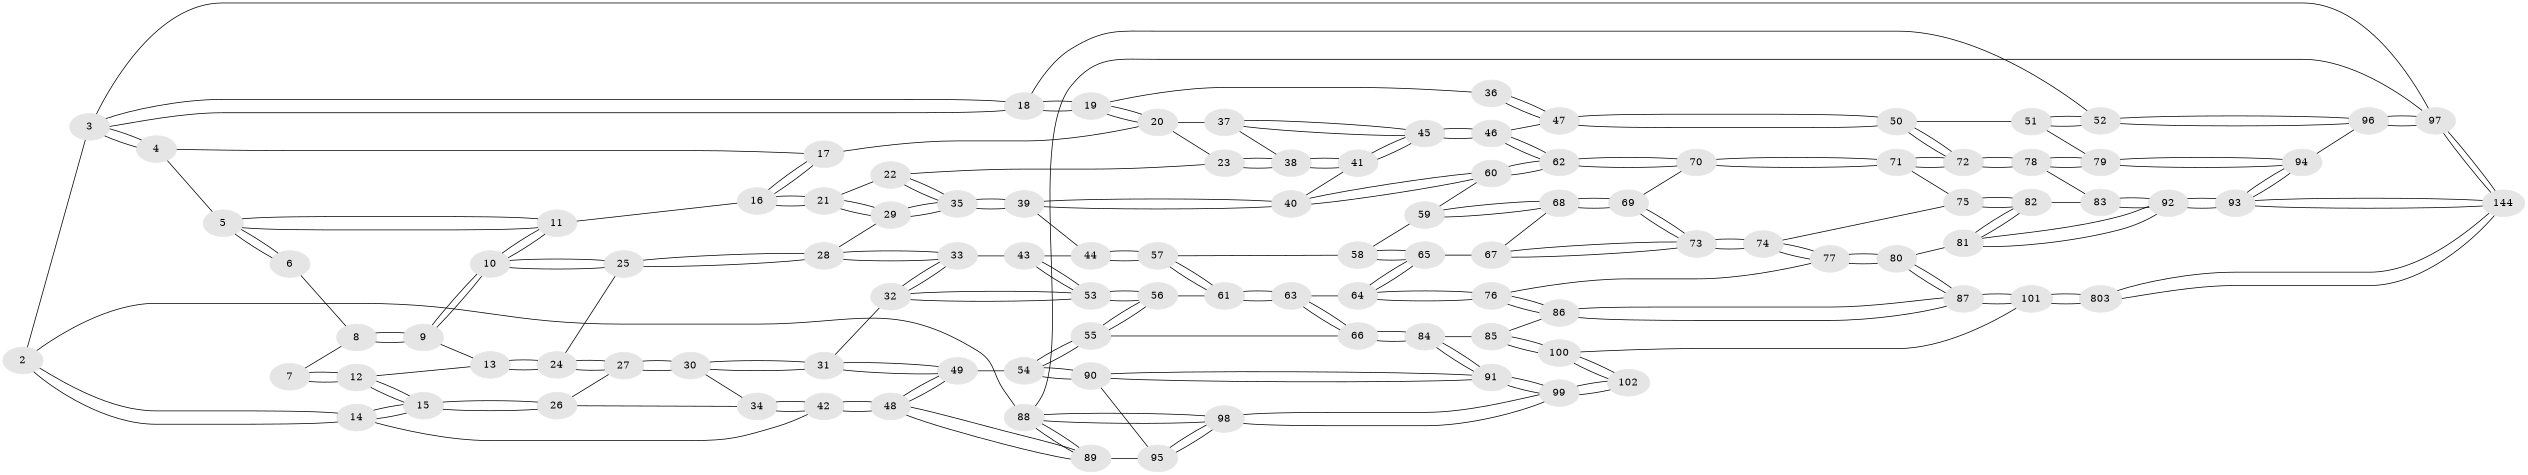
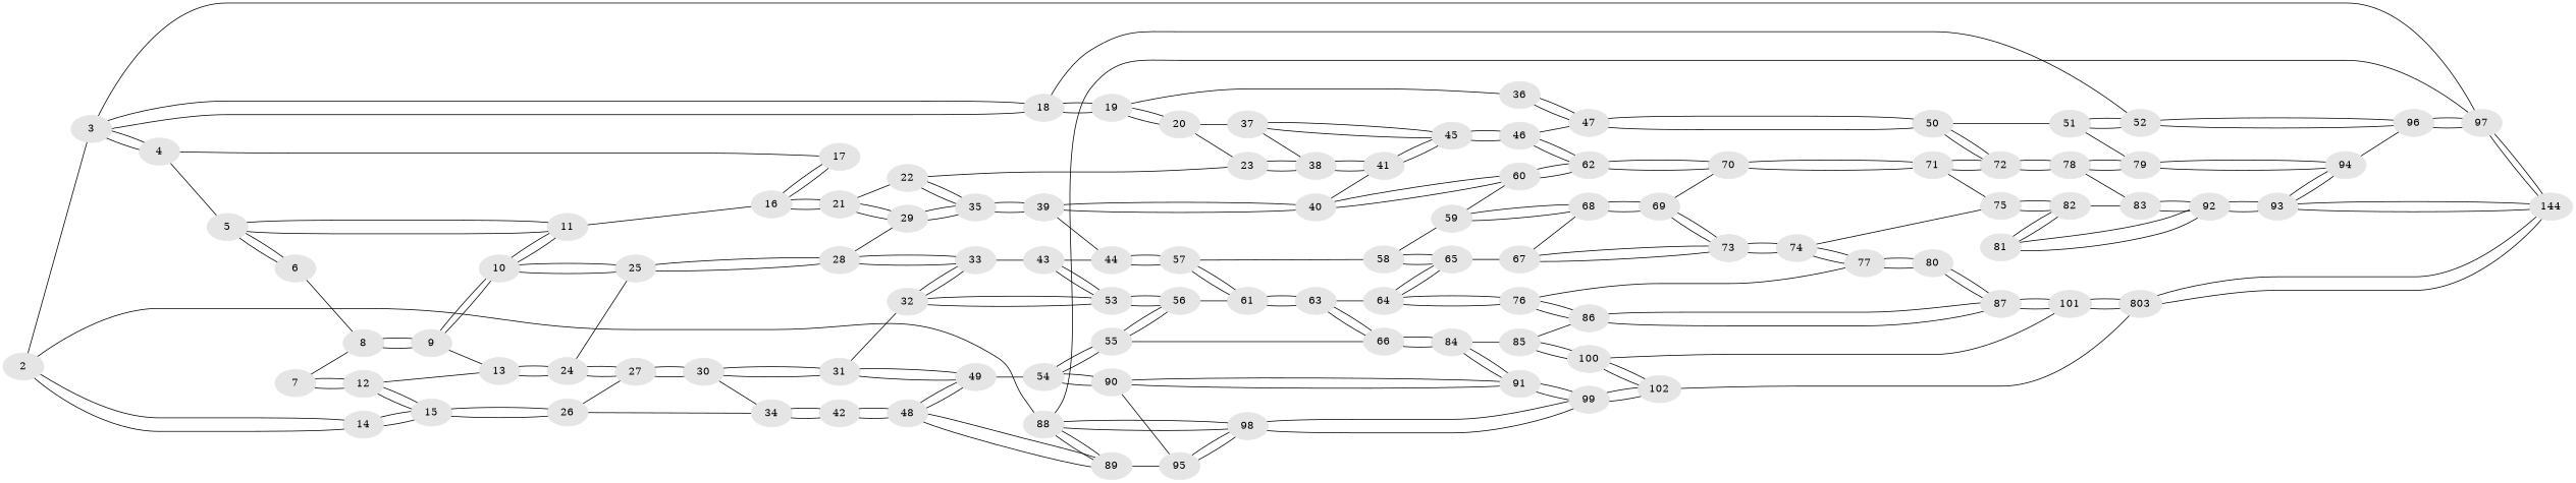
  graph {
    rankdir=LR
    node [color=gray90 style=filled]
    2
    3
    14
    88
    7
    8
    12
    4
    18
    97
    15
    42
    89
    98
    5
    17
    19
    52
    n19 [label=144]
    6
    11
    20
    16
    9
    13
    10
    25
    24
    28
    21
    26
    27
    48
    34
    22
    29
    23
    37
    36
    96
    47
    38
    35
    39
    41
    30
    33
    31
    43
    32
    49
    53
    54
    56
    44
    40
    45
    50
    46
    60
    57
    62
    61
    58
    70
    51
    72
    95
    55
    90
    79
    78
    94
    66
    91
    84
    63
    59
    65
    68
    67
    69
    64
    71
    76
    77
    86
    73
    85
    74
    75
    82
    83
    80
    87
    81
    92
    101
    93
    100
    99
    102
    n103 [label=803]
    2 -- 3
    2 -- 14
    2 -- 14
    2 -- 88
    3 -- 4
    3 -- 4
    3 -- 18
    3 -- 18
    3 -- 97
    14 -- 15
    14 -- 15
-   14 -- 42
    88 -- 97
    88 -- 89
    88 -- 89
    88 -- 98
    88 -- 98
    7 -- 8
    7 -- 12
    7 -- 12
    8 -- 9
    8 -- 9
    12 -- 15
    12 -- 15
    12 -- 13
    4 -- 5
    4 -- 17
    18 -- 19
    18 -- 19
    18 -- 52
    97 -- n19
    97 -- n19
    15 -- 26
    15 -- 26
    42 -- 48
    42 -- 48
    89 -- 95
    98 -- 99
    98 -- 99
    5 -- 6
    5 -- 6
    5 -- 11
    5 -- 11
-   17 -- 20
    19 -- 20
    19 -- 20
    19 -- 36
    52 -- 96
    52 -- 96
    6 -- 8
    11 -- 16
    20 -- 23
    20 -- 37
    16 -- 17
    16 -- 17
    16 -- 21
    16 -- 21
    9 -- 13
    9 -- 10
    9 -- 10
    13 -- 24
    13 -- 24
    10 -- 11
    10 -- 11
    10 -- 25
    10 -- 25
    25 -- 28
    25 -- 28
    24 -- 25
    24 -- 27
    24 -- 27
    28 -- 29
    28 -- 33
    28 -- 33
    21 -- 22
    21 -- 29
    21 -- 29
    26 -- 27
    26 -- 34
    27 -- 30
    27 -- 30
    48 -- 89
    48 -- 89
    48 -- 49
    48 -- 49
    34 -- 42
    34 -- 42
    22 -- 23
    22 -- 35
    22 -- 35
    29 -- 35
    29 -- 35
    23 -- 38
    23 -- 38
    37 -- 38
    37 -- 45
    37 -- 45
    36 -- 47
    36 -- 47
    96 -- 97
    96 -- 97
    47 -- 50
    47 -- 50
    38 -- 41
    38 -- 41
    35 -- 39
    35 -- 39
    39 -- 44
    39 -- 40
    39 -- 40
    41 -- 45
    41 -- 45
    30 -- 34
    30 -- 31
    30 -- 31
    33 -- 43
    31 -- 32
    31 -- 49
    31 -- 49
    43 -- 53
    43 -- 53
    43 -- 44
    32 -- 33
    32 -- 33
    32 -- 53
    32 -- 53
    49 -- 54
    53 -- 56
    53 -- 56
    54 -- 55
    54 -- 55
    54 -- 90
    54 -- 90
    56 -- 61
    44 -- 57
    44 -- 57
    40 -- 41
    40 -- 60
    40 -- 60
    45 -- 46
    45 -- 46
    50 -- 51
    50 -- 72
    50 -- 72
    46 -- 47
    46 -- 62
    46 -- 62
    60 -- 62
    60 -- 62
    57 -- 61
    57 -- 61
    57 -- 58
    62 -- 70
    62 -- 70
    61 -- 63
    61 -- 63
    58 -- 59
    58 -- 65
    58 -- 65
    70 -- 71
    70 -- 71
    51 -- 52
    51 -- 52
    51 -- 79
    72 -- 78
    72 -- 78
    95 -- 98
    95 -- 98
    55 -- 56
    55 -- 56
    55 -- 66
    90 -- 95
    90 -- 91
    90 -- 91
    79 -- 94
    79 -- 94
    78 -- 79
    78 -- 79
    78 -- 83
    94 -- 96
    66 -- 84
    66 -- 84
    91 -- 99
    91 -- 99
    84 -- 91
    84 -- 91
    84 -- 85
    63 -- 66
    63 -- 66
    63 -- 64
    59 -- 60
    59 -- 68
    59 -- 68
    65 -- 67
    68 -- 69
    68 -- 69
    67 -- 68
    67 -- 73
    67 -- 73
    69 -- 70
    69 -- 73
    69 -- 73
    64 -- 65
    64 -- 65
    64 -- 76
    64 -- 76
    71 -- 72
    71 -- 72
    71 -- 75
    76 -- 77
    76 -- 86
    76 -- 86
    77 -- 80
    77 -- 80
    86 -- 87
    86 -- 87
    73 -- 74
    73 -- 74
    85 -- 86
    85 -- 100
    85 -- 100
    74 -- 77
    74 -- 77
    74 -- 75
    75 -- 82
    75 -- 82
    82 -- 83
    83 -- 92
    83 -- 92
    80 -- 87
    80 -- 87
-   80 -- 81
    87 -- 101
    87 -- 101
    81 -- 82
    81 -- 82
    81 -- 92
    81 -- 92
    92 -- 93
    92 -- 93
    101 -- n103
    101 -- n103
    93 -- n19
    93 -- n19
    93 -- 94
    93 -- 94
    100 -- 101
    100 -- 102
    100 -- 102
    99 -- 102
    99 -- 102
+   102 -- n103
    n103 -- n19
    n103 -- n19
  }
